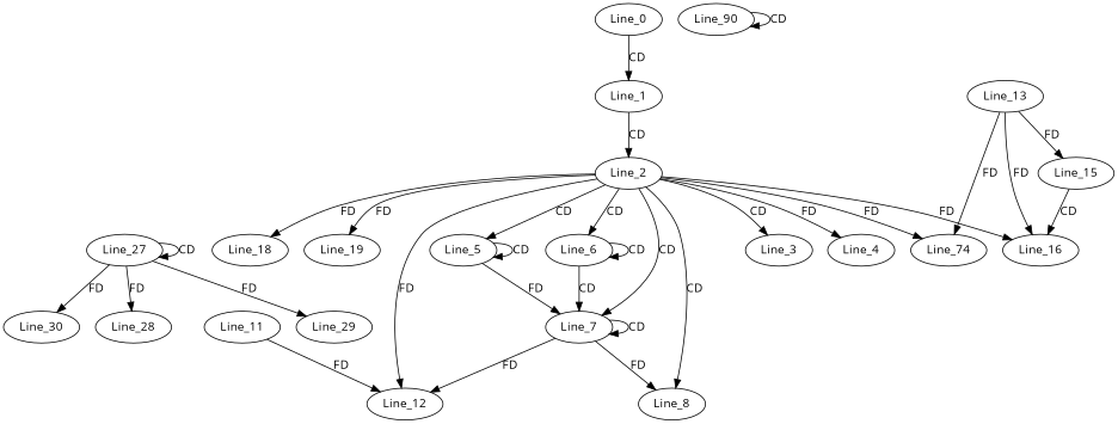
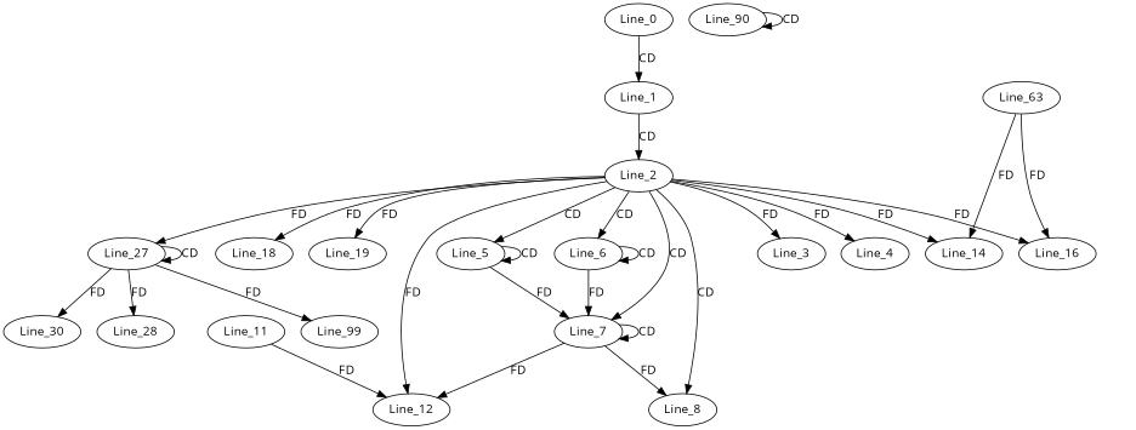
  digraph {
    fontname="Open Sans"
    node [fontname="Open Sans"]
    edge [fontname="Open Sans"]
    Line_0
    Line_1
    Line_2
    Line_3
    Line_4
    Line_5
    Line_6
    Line_7
    Line_8
    Line_12
-   Line_14 [label=Line_74]
+   Line_14
    Line_16
    Line_18
    Line_19
    Line_27
    Line_28
-   Line_29
+   Line_29 [label=Line_99]
    Line_30
    n19 [label=Line_90]
    Line_11
-   Line_13
-   Line_15
+   Line_13 [label=Line_63]
    Line_0 -> Line_1 [label=CD]
    Line_1 -> Line_2 [label=CD]
-   Line_2 -> Line_3 [label=CD]
+   Line_2 -> Line_3 [label=FD]
    Line_2 -> Line_4 [label=FD]
    Line_2 -> Line_5 [label=CD]
    Line_2 -> Line_6 [label=CD]
    Line_2 -> Line_7 [label=CD]
    Line_2 -> Line_8 [label=CD]
    Line_2 -> Line_12 [label=FD]
    Line_2 -> Line_14 [label=FD]
    Line_2 -> Line_16 [label=FD]
    Line_2 -> Line_18 [label=FD]
    Line_2 -> Line_19 [label=FD]
+   Line_2 -> Line_27 [label=FD]
    Line_5 -> Line_5 [label=CD]
    Line_5 -> Line_7 [label=FD]
    Line_6 -> Line_6 [label=CD]
-   Line_6 -> Line_7 [label=CD]
+   Line_6 -> Line_7 [label=FD]
    Line_7 -> Line_7 [label=CD]
    Line_7 -> Line_8 [label=FD]
    Line_7 -> Line_12 [label=FD]
    Line_27 -> Line_27 [label=CD]
    Line_27 -> Line_28 [label=FD]
    Line_27 -> Line_29 [label=FD]
    Line_27 -> Line_30 [label=FD]
    n19 -> n19 [label=CD]
    Line_11 -> Line_12 [label=FD]
    Line_13 -> Line_14 [label=FD]
    Line_13 -> Line_16 [label=FD]
-   Line_13 -> Line_15 [label=FD]
-   Line_15 -> Line_16 [label=CD]
  }
